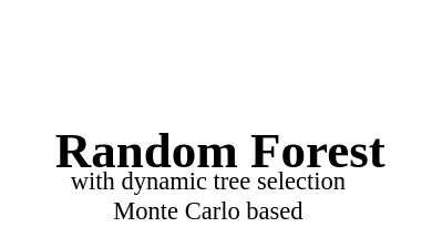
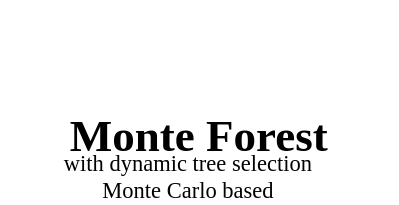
  <mxCell id="0" />
  <mxCell id="1" parent="0" />
  <mxCell id="2" value="" style="shape=image;html=1;verticalAlign=top;verticalLabelPosition=bottom;labelBackgroundColor=#ffffff;imageAspect=0;aspect=fixed;image=https://cdn4.iconfinder.com/data/icons/tree-22/83/10-128.png" vertex="1" parent="1"><mxGeometry x="40" y="20" width="128" height="128" as="geometry" /></mxCell>
  <mxCell id="3" value="" style="shape=image;html=1;verticalAlign=top;verticalLabelPosition=bottom;labelBackgroundColor=#ffffff;imageAspect=0;aspect=fixed;image=https://cdn4.iconfinder.com/data/icons/tree-22/84/11-128.png" vertex="1" parent="1"><mxGeometry x="120" y="20" width="128" height="128" as="geometry" /></mxCell>
  <mxCell id="4" value="" style="shape=image;html=1;verticalAlign=top;verticalLabelPosition=bottom;labelBackgroundColor=#ffffff;imageAspect=0;aspect=fixed;image=https://cdn4.iconfinder.com/data/icons/tree-22/80/8-128.png" vertex="1" parent="1"><mxGeometry x="220" y="20" width="128" height="128" as="geometry" /></mxCell>
  <mxCell id="5" value="" style="shape=image;html=1;verticalAlign=top;verticalLabelPosition=bottom;labelBackgroundColor=#ffffff;imageAspect=0;aspect=fixed;image=https://cdn4.iconfinder.com/data/icons/tree-22/69/16-128.png" vertex="1" parent="1"><mxGeometry x="131" y="50" width="128" height="128" as="geometry" /></mxCell>
- <mxCell id="6" value="Random Forest" style="text;html=1;strokeColor=none;fillColor=none;align=center;verticalAlign=middle;whiteSpace=wrap;rounded=0;fontSize=60;fontStyle=1;fontFamily=Times New Roman;" vertex="1" parent="1"><mxGeometry x="20" y="170" width="490" height="20" as="geometry" /></mxCell>
+ <mxCell id="6" value="Monte Forest" style="text;html=1;strokeColor=none;fillColor=none;align=center;verticalAlign=middle;whiteSpace=wrap;rounded=0;fontSize=60;fontStyle=1;fontFamily=Times New Roman;" vertex="1" parent="1"><mxGeometry x="20" y="170" width="490" height="20" as="geometry" /></mxCell>
  <mxCell id="7" value="with dynamic tree selection Monte Carlo based" style="text;html=1;strokeColor=none;fillColor=none;align=center;verticalAlign=middle;whiteSpace=wrap;rounded=0;fontFamily=Times New Roman;fontSize=30;" vertex="1" parent="1"><mxGeometry x="59.5" y="225" width="381" height="20" as="geometry" /></mxCell>
  <mxCell id="8" value="" style="shape=image;html=1;verticalAlign=top;verticalLabelPosition=bottom;labelBackgroundColor=#ffffff;imageAspect=0;aspect=fixed;image=https://cdn2.iconfinder.com/data/icons/font-awesome/1792/random-128.png;fontFamily=Times New Roman;fontSize=30;" vertex="1" parent="1"><mxGeometry x="348" y="30" width="128" height="128" as="geometry" /></mxCell>
